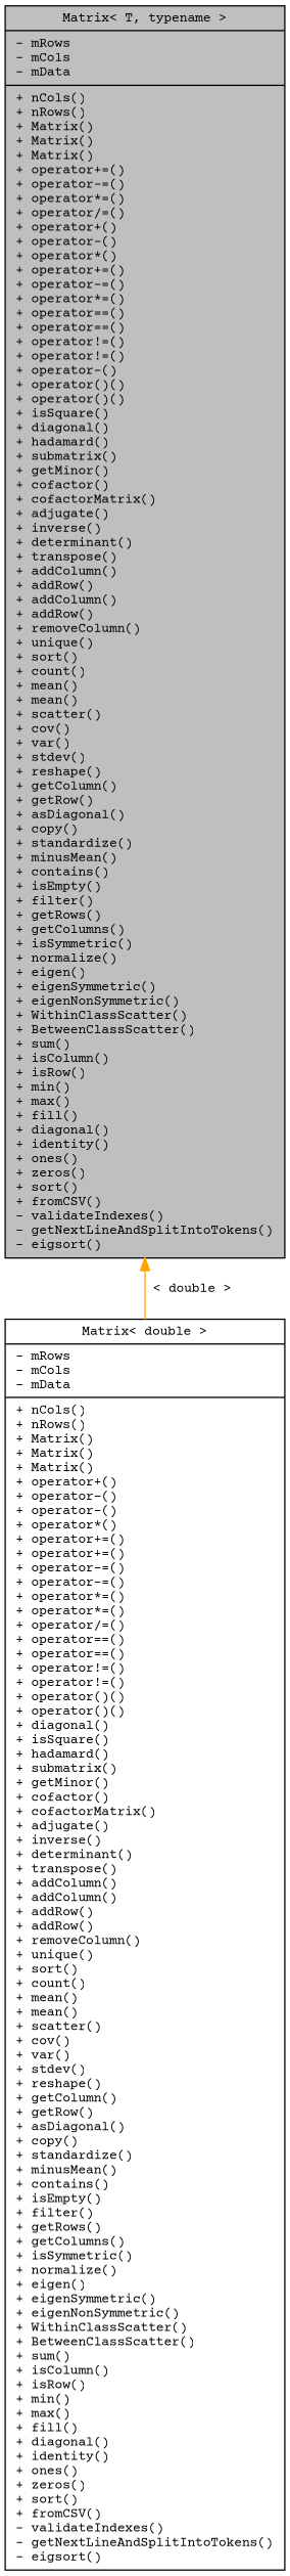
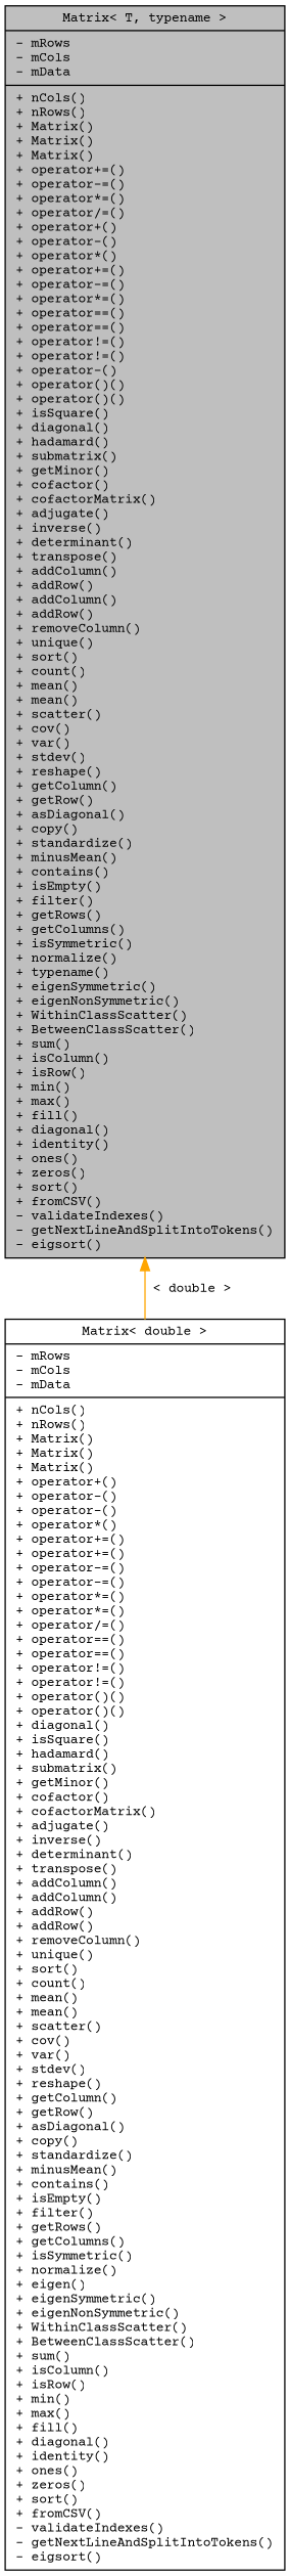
  digraph {
    fontname="Courier Prime"
    node [color=black fontname="Courier Prime" fontsize=10 shape=record]
-   n1 [fillcolor=grey75 fontcolor=black height=0.2 label="{Matrix\< T, typename \>\n|- mRows\l- mCols\l- mData\l|+ nCols()\l+ nRows()\l+ Matrix()\l+ Matrix()\l+ Matrix()\l+ operator+=()\l+ operator-=()\l+ operator*=()\l+ operator/=()\l+ operator+()\l+ operator-()\l+ operator*()\l+ operator+=()\l+ operator-=()\l+ operator*=()\l+ operator==()\l+ operator==()\l+ operator!=()\l+ operator!=()\l+ operator-()\l+ operator()()\l+ operator()()\l+ isSquare()\l+ diagonal()\l+ hadamard()\l+ submatrix()\l+ getMinor()\l+ cofactor()\l+ cofactorMatrix()\l+ adjugate()\l+ inverse()\l+ determinant()\l+ transpose()\l+ addColumn()\l+ addRow()\l+ addColumn()\l+ addRow()\l+ removeColumn()\l+ unique()\l+ sort()\l+ count()\l+ mean()\l+ mean()\l+ scatter()\l+ cov()\l+ var()\l+ stdev()\l+ reshape()\l+ getColumn()\l+ getRow()\l+ asDiagonal()\l+ copy()\l+ standardize()\l+ minusMean()\l+ contains()\l+ isEmpty()\l+ filter()\l+ getRows()\l+ getColumns()\l+ isSymmetric()\l+ normalize()\l+ eigen()\l+ eigenSymmetric()\l+ eigenNonSymmetric()\l+ WithinClassScatter()\l+ BetweenClassScatter()\l+ sum()\l+ isColumn()\l+ isRow()\l+ min()\l+ max()\l+ fill()\l+ diagonal()\l+ identity()\l+ ones()\l+ zeros()\l+ sort()\l+ fromCSV()\l- validateIndexes()\l- getNextLineAndSplitIntoTokens()\l- eigsort()\l}" style=filled width=0.4]
+   n1 [fillcolor=grey75 fontcolor=black height=0.2 label="{Matrix\< T, typename \>\n|- mRows\l- mCols\l- mData\l|+ nCols()\l+ nRows()\l+ Matrix()\l+ Matrix()\l+ Matrix()\l+ operator+=()\l+ operator-=()\l+ operator*=()\l+ operator/=()\l+ operator+()\l+ operator-()\l+ operator*()\l+ operator+=()\l+ operator-=()\l+ operator*=()\l+ operator==()\l+ operator==()\l+ operator!=()\l+ operator!=()\l+ operator-()\l+ operator()()\l+ operator()()\l+ isSquare()\l+ diagonal()\l+ hadamard()\l+ submatrix()\l+ getMinor()\l+ cofactor()\l+ cofactorMatrix()\l+ adjugate()\l+ inverse()\l+ determinant()\l+ transpose()\l+ addColumn()\l+ addRow()\l+ addColumn()\l+ addRow()\l+ removeColumn()\l+ unique()\l+ sort()\l+ count()\l+ mean()\l+ mean()\l+ scatter()\l+ cov()\l+ var()\l+ stdev()\l+ reshape()\l+ getColumn()\l+ getRow()\l+ asDiagonal()\l+ copy()\l+ standardize()\l+ minusMean()\l+ contains()\l+ isEmpty()\l+ filter()\l+ getRows()\l+ getColumns()\l+ isSymmetric()\l+ normalize()\l+ typename()\l+ eigenSymmetric()\l+ eigenNonSymmetric()\l+ WithinClassScatter()\l+ BetweenClassScatter()\l+ sum()\l+ isColumn()\l+ isRow()\l+ min()\l+ max()\l+ fill()\l+ diagonal()\l+ identity()\l+ ones()\l+ zeros()\l+ sort()\l+ fromCSV()\l- validateIndexes()\l- getNextLineAndSplitIntoTokens()\l- eigsort()\l}" style=filled width=0.4]
    n2 [height=0.2 label="{Matrix\< double \>\n|- mRows\l- mCols\l- mData\l|+ nCols()\l+ nRows()\l+ Matrix()\l+ Matrix()\l+ Matrix()\l+ operator+()\l+ operator-()\l+ operator-()\l+ operator*()\l+ operator+=()\l+ operator+=()\l+ operator-=()\l+ operator-=()\l+ operator*=()\l+ operator*=()\l+ operator/=()\l+ operator==()\l+ operator==()\l+ operator!=()\l+ operator!=()\l+ operator()()\l+ operator()()\l+ diagonal()\l+ isSquare()\l+ hadamard()\l+ submatrix()\l+ getMinor()\l+ cofactor()\l+ cofactorMatrix()\l+ adjugate()\l+ inverse()\l+ determinant()\l+ transpose()\l+ addColumn()\l+ addColumn()\l+ addRow()\l+ addRow()\l+ removeColumn()\l+ unique()\l+ sort()\l+ count()\l+ mean()\l+ mean()\l+ scatter()\l+ cov()\l+ var()\l+ stdev()\l+ reshape()\l+ getColumn()\l+ getRow()\l+ asDiagonal()\l+ copy()\l+ standardize()\l+ minusMean()\l+ contains()\l+ isEmpty()\l+ filter()\l+ getRows()\l+ getColumns()\l+ isSymmetric()\l+ normalize()\l+ eigen()\l+ eigenSymmetric()\l+ eigenNonSymmetric()\l+ WithinClassScatter()\l+ BetweenClassScatter()\l+ sum()\l+ isColumn()\l+ isRow()\l+ min()\l+ max()\l+ fill()\l+ diagonal()\l+ identity()\l+ ones()\l+ zeros()\l+ sort()\l+ fromCSV()\l- validateIndexes()\l- getNextLineAndSplitIntoTokens()\l- eigsort()\l}" width=0.4]
    n1 -> n2 [color=orange dir=back fontname="Courier Prime" fontsize=10 label=" \< double \>" labelfontname=Helvetica labelfontsize=10 style=solid]
  }
